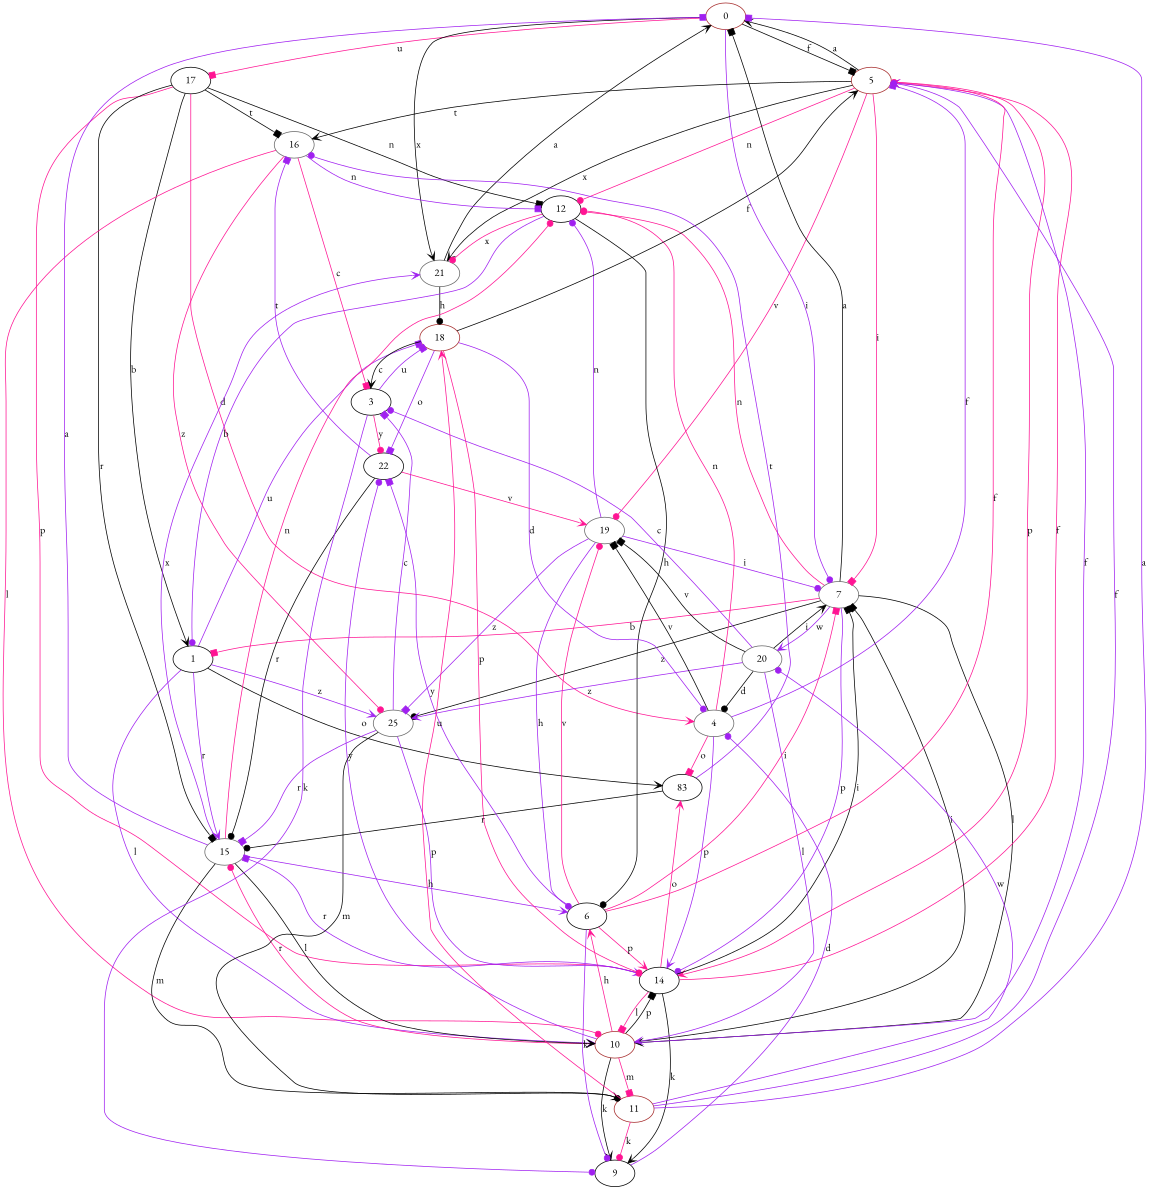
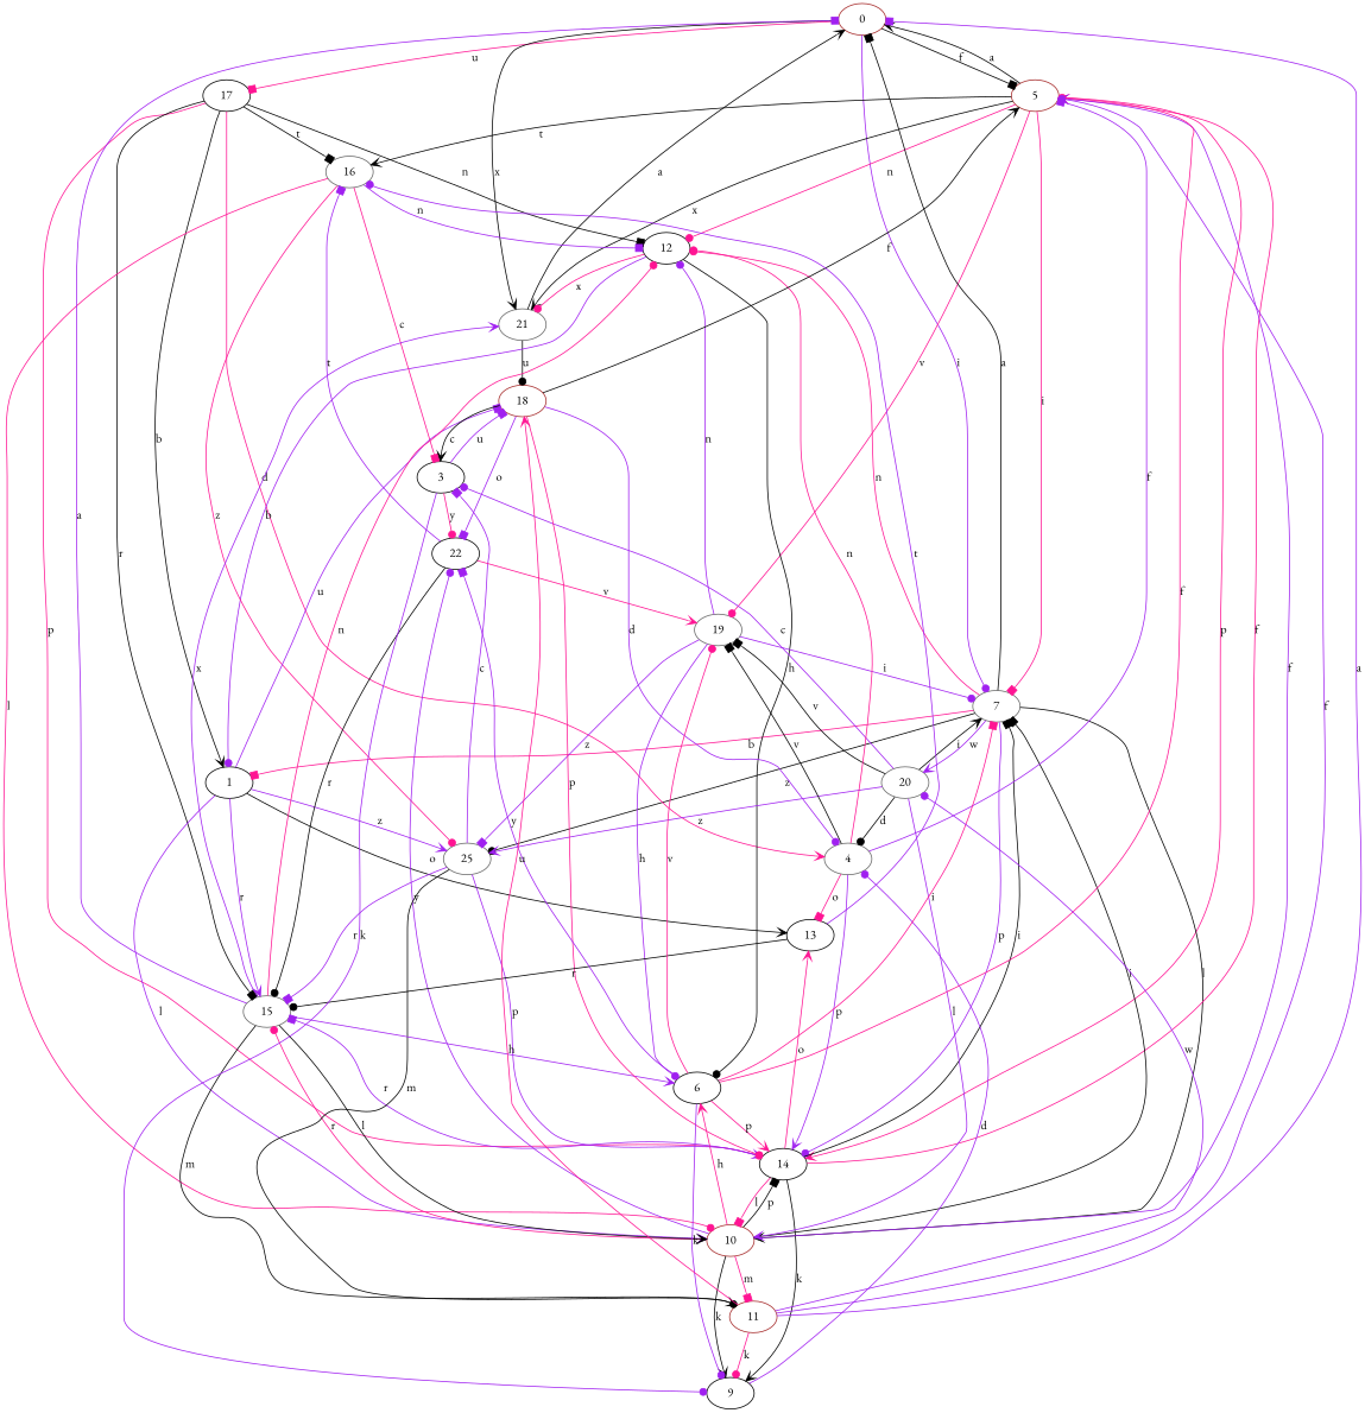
  strict digraph {
    fontname="EB Garamond"
    node [color=black fontname="EB Garamond"]
    edge [arrowhead=dot color=purple fontname="EB Garamond"]
    0 [color=brown]
    5 [color=brown]
    7 [color=gray40]
    17
    21 [color=gray40]
    12
    14
    19 [color=gray40]
    16 [color=gray40]
    1
    10 [color=brown]
    25 [color=gray40]
    20 [color=gray40]
    15 [color=gray40]
    4 [color=gray40]
    18 [color=brown]
-   13 [label=83]
+   13
    9
    22
    6
    11 [color=brown]
    3
    0 -> 5 [arrowhead=box color=black label=f]
    0 -> 7 [label=i]
    0 -> 17 [arrowhead=box color=deeppink label=u]
    0 -> 21 [arrowhead=vee color=black label=x]
    5 -> 0 [arrowhead=vee color=black label=a]
    5 -> 7 [arrowhead=box color=deeppink label=i]
    5 -> 21 [arrowhead=vee color=black label=x]
    5 -> 12 [color=deeppink label=n]
    5 -> 14 [arrowhead=vee color=deeppink label=p]
    5 -> 19 [color=deeppink label=v]
    5 -> 16 [arrowhead=vee color=black label=t]
    7 -> 0 [arrowhead=box color=black label=a]
    7 -> 12 [color=deeppink label=n]
    7 -> 14 [label=p]
    7 -> 1 [arrowhead=box color=deeppink label=b]
    7 -> 10 [arrowhead=vee color=black label=l]
    7 -> 25 [color=black label=z]
    7 -> 20 [arrowhead=vee label=w]
    17 -> 12 [arrowhead=box color=black label=n]
    17 -> 14 [color=deeppink label=p]
    17 -> 16 [arrowhead=box color=black label=t]
    17 -> 1 [arrowhead=vee color=black label=b]
    17 -> 15 [arrowhead=box color=black label=r]
    17 -> 4 [arrowhead=vee color=deeppink label=d]
    21 -> 0 [arrowhead=vee color=black label=a]
-   21 -> 18 [color=black label=h]
+   21 -> 18 [color=black label=u]
    12 -> 21 [color=deeppink label=x]
    12 -> 1 [label=b]
    12 -> 6 [color=black label=h]
    14 -> 5 [arrowhead=vee color=deeppink label=f]
    14 -> 7 [arrowhead=box color=black label=i]
    14 -> 10 [arrowhead=box color=deeppink label=l]
    14 -> 15 [arrowhead=box label=r]
    14 -> 13 [arrowhead=vee color=deeppink label=o]
    14 -> 9 [arrowhead=vee color=black label=k]
    19 -> 7 [label=i]
    19 -> 12 [label=n]
    19 -> 25 [arrowhead=box label=z]
    19 -> 6 [label=h]
    16 -> 12 [arrowhead=box label=n]
    16 -> 10 [color=deeppink label=l]
    16 -> 25 [color=deeppink label=z]
    16 -> 3 [arrowhead=box color=deeppink label=c]
    1 -> 10 [arrowhead=vee label=l]
    1 -> 25 [arrowhead=vee label=z]
    1 -> 15 [arrowhead=vee label=r]
    1 -> 18 [arrowhead=box label=u]
    1 -> 13 [arrowhead=vee color=black label=o]
    10 -> 5 [arrowhead=vee label=f]
    10 -> 7 [arrowhead=box color=black label=i]
    10 -> 14 [arrowhead=box color=black label=p]
    10 -> 15 [color=deeppink label=r]
    10 -> 9 [arrowhead=vee color=black label=k]
    10 -> 22 [label=y]
    10 -> 6 [arrowhead=vee color=deeppink label=h]
    10 -> 11 [arrowhead=box color=deeppink label=m]
    25 -> 14 [arrowhead=vee label=p]
    25 -> 15 [arrowhead=box label=r]
    25 -> 11 [arrowhead=vee color=black label=m]
    25 -> 3 [arrowhead=box label=c]
    20 -> 7 [arrowhead=vee color=black label=i]
    20 -> 19 [arrowhead=box color=black label=v]
    20 -> 10 [arrowhead=vee label=l]
    20 -> 25 [arrowhead=vee label=z]
    20 -> 4 [color=black label=d]
    20 -> 3 [label=c]
    15 -> 0 [arrowhead=box label=a]
    15 -> 21 [arrowhead=vee label=x]
    15 -> 12 [color=deeppink label=n]
    15 -> 10 [arrowhead=vee color=black label=l]
    15 -> 6 [arrowhead=vee label=h]
    15 -> 11 [color=black label=m]
    4 -> 5 [arrowhead=box label=f]
    4 -> 12 [color=deeppink label=n]
    4 -> 14 [arrowhead=vee label=p]
    4 -> 19 [arrowhead=box color=black label=v]
    4 -> 13 [arrowhead=box color=deeppink label=o]
    18 -> 5 [arrowhead=vee color=black label=f]
    18 -> 14 [color=deeppink label=p]
    18 -> 4 [label=d]
    18 -> 22 [arrowhead=box label=o]
    18 -> 3 [arrowhead=vee color=black label=c]
    13 -> 16 [label=t]
    13 -> 15 [color=black label=r]
    9 -> 4 [label=d]
    22 -> 19 [arrowhead=vee color=deeppink label=v]
    22 -> 16 [arrowhead=box label=t]
    22 -> 15 [color=black label=r]
    6 -> 5 [color=deeppink label=f]
    6 -> 7 [arrowhead=box color=deeppink label=i]
    6 -> 14 [arrowhead=vee color=deeppink label=p]
    6 -> 19 [color=deeppink label=v]
    6 -> 9 [label=k]
    6 -> 22 [arrowhead=box label=y]
    11 -> 0 [arrowhead=box label=a]
    11 -> 5 [label=f]
    11 -> 20 [label=w]
    11 -> 18 [arrowhead=vee color=deeppink label=u]
    11 -> 9 [color=deeppink label=k]
    3 -> 18 [arrowhead=box label=u]
    3 -> 9 [label=k]
    3 -> 22 [color=deeppink label=y]
  }
